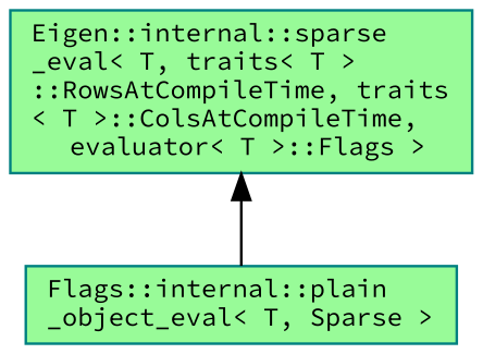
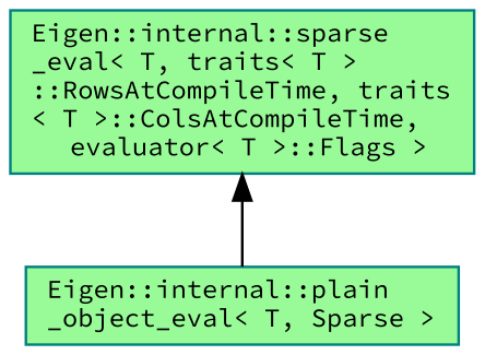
  digraph {
    rankdir=TB
    fontname="Source Code Pro"
    node [color=teal fillcolor=palegreen fontname="Source Code Pro" fontsize=10 shape=box style=filled]
    n1 [height=0.2 label="Eigen::internal::sparse\l_eval\< T, traits\< T \>\l::RowsAtCompileTime, traits\l\< T \>::ColsAtCompileTime,\l evaluator\< T \>::Flags \>" width=0.4]
-   n2 [height=0.2 label="Flags::internal::plain\l_object_eval\< T, Sparse \>" width=0.4]
+   n2 [height=0.2 label="Eigen::internal::plain\l_object_eval\< T, Sparse \>" width=0.4]
    n1 -> n2 [color=black dir=back fontname="Source Code Pro" fontsize=10 labelfontname=Helvetica labelfontsize=10 style=solid]
  }
